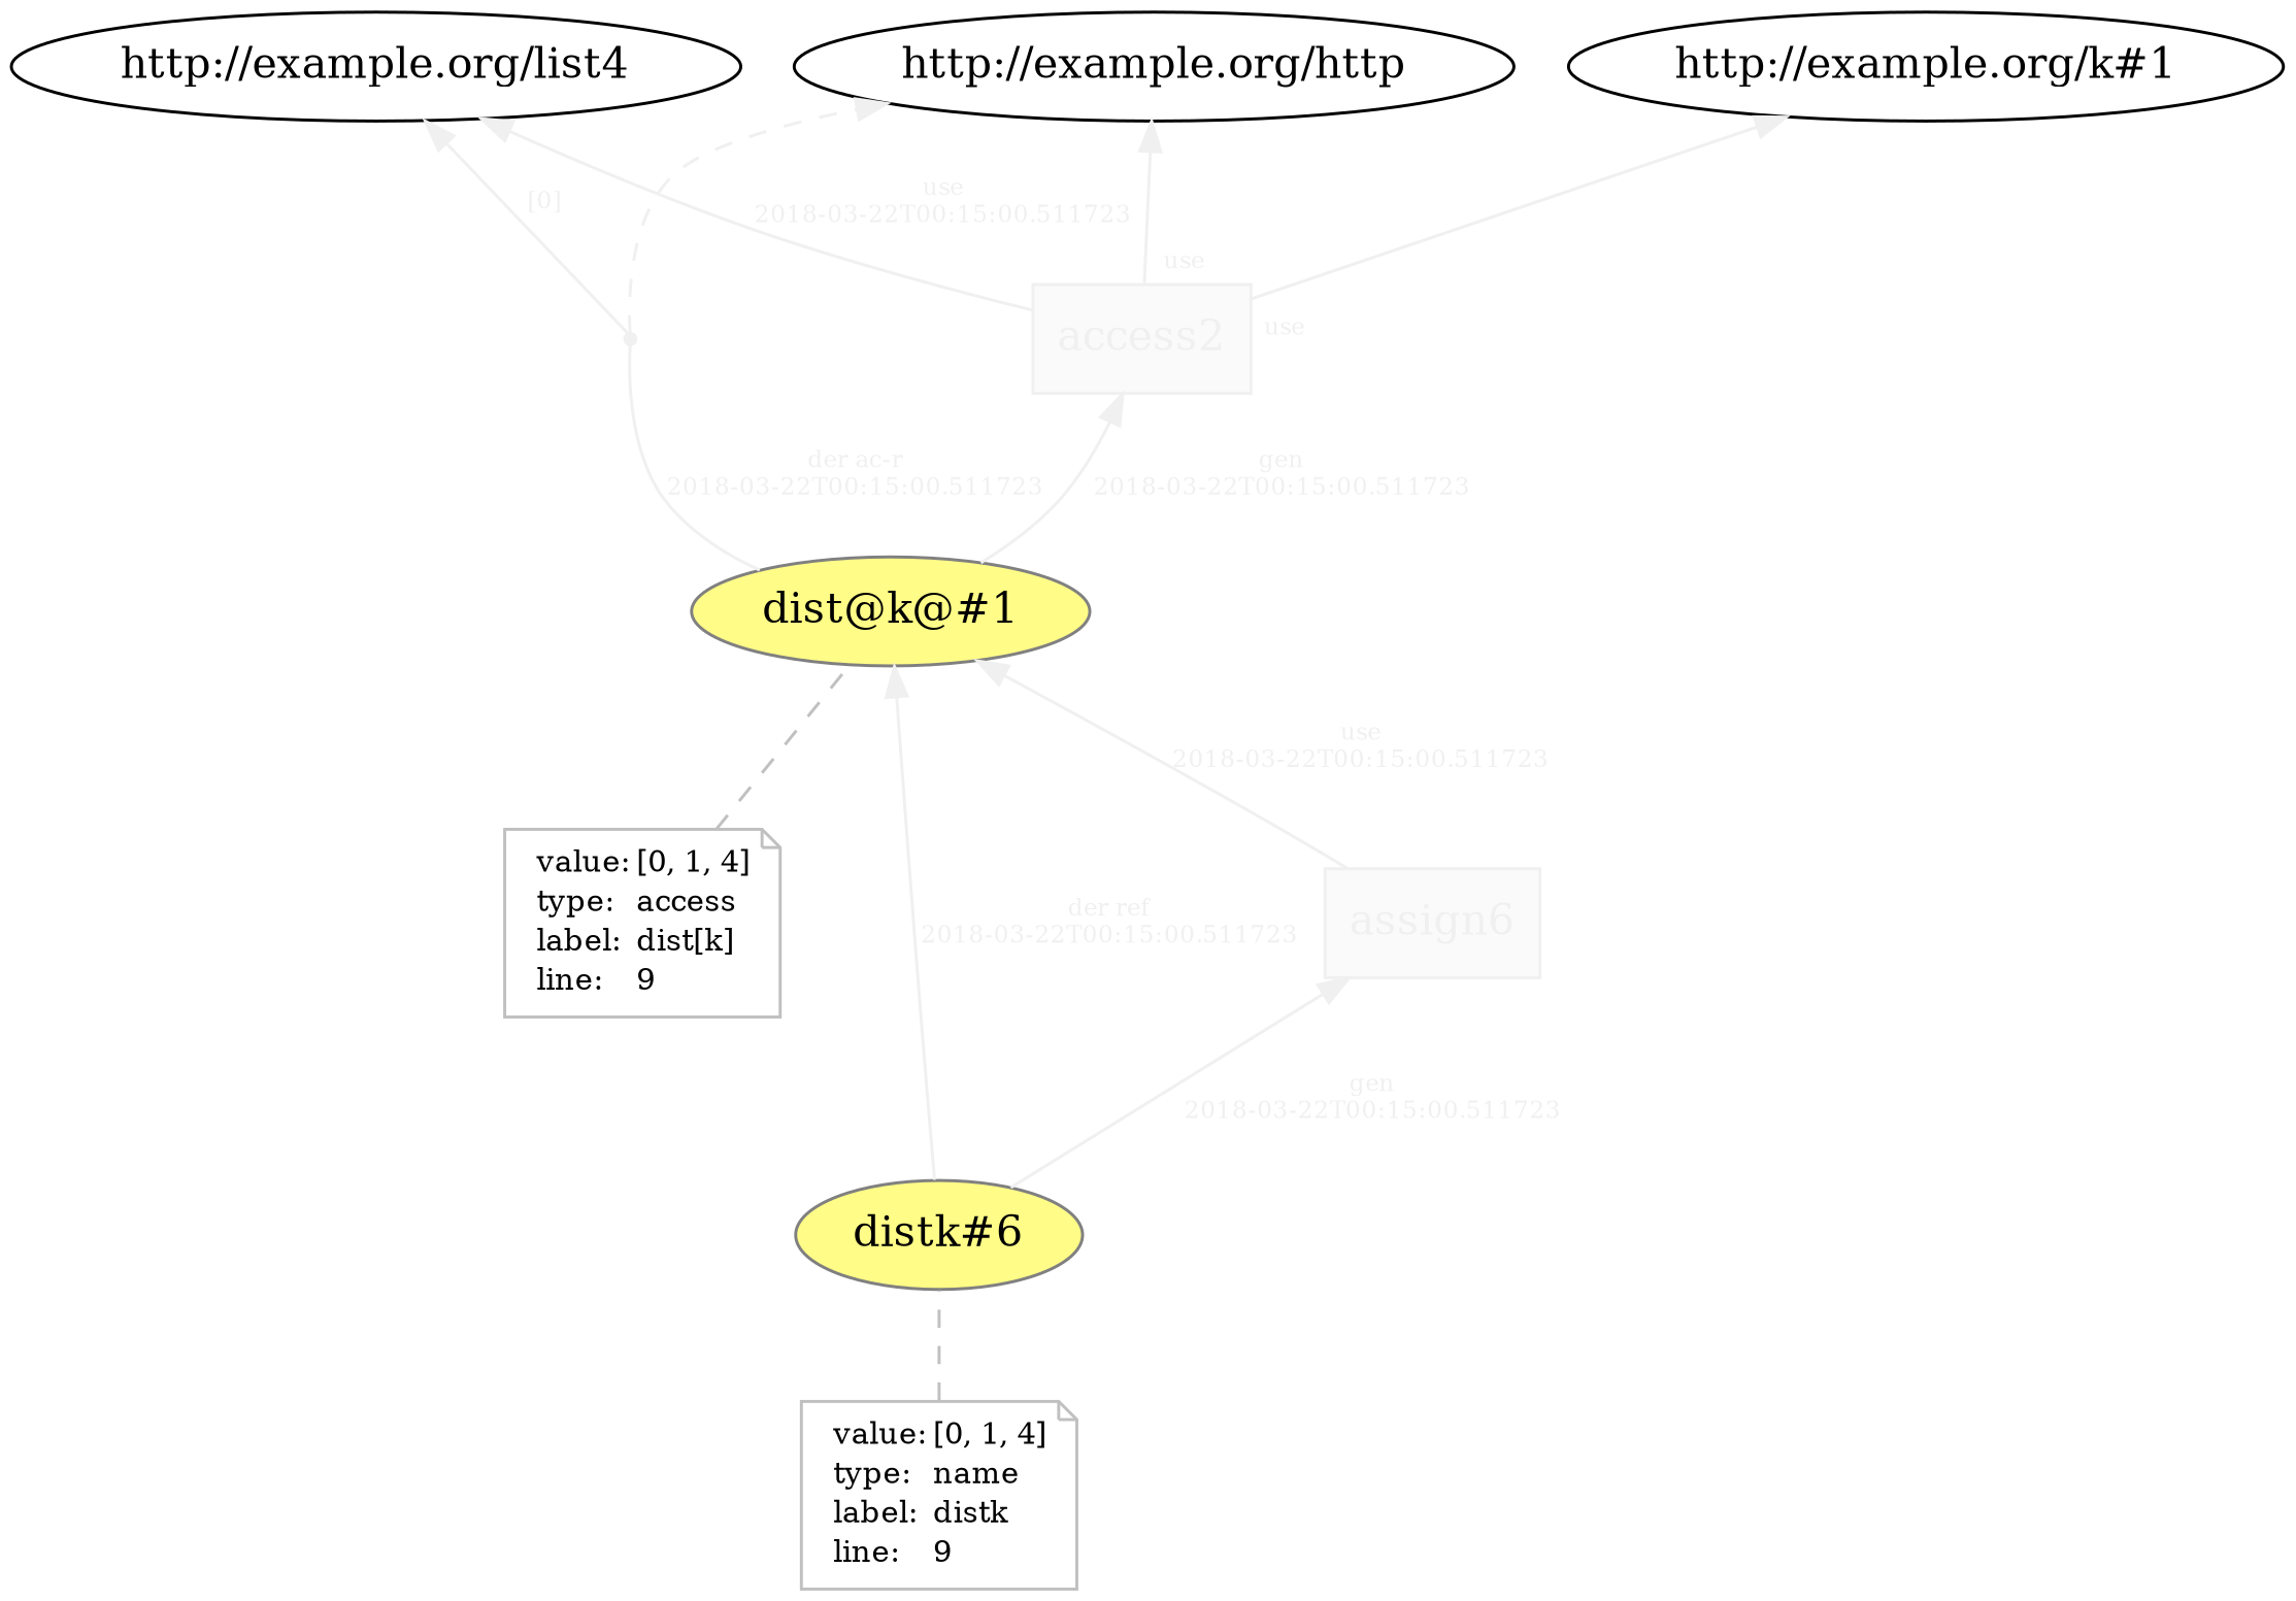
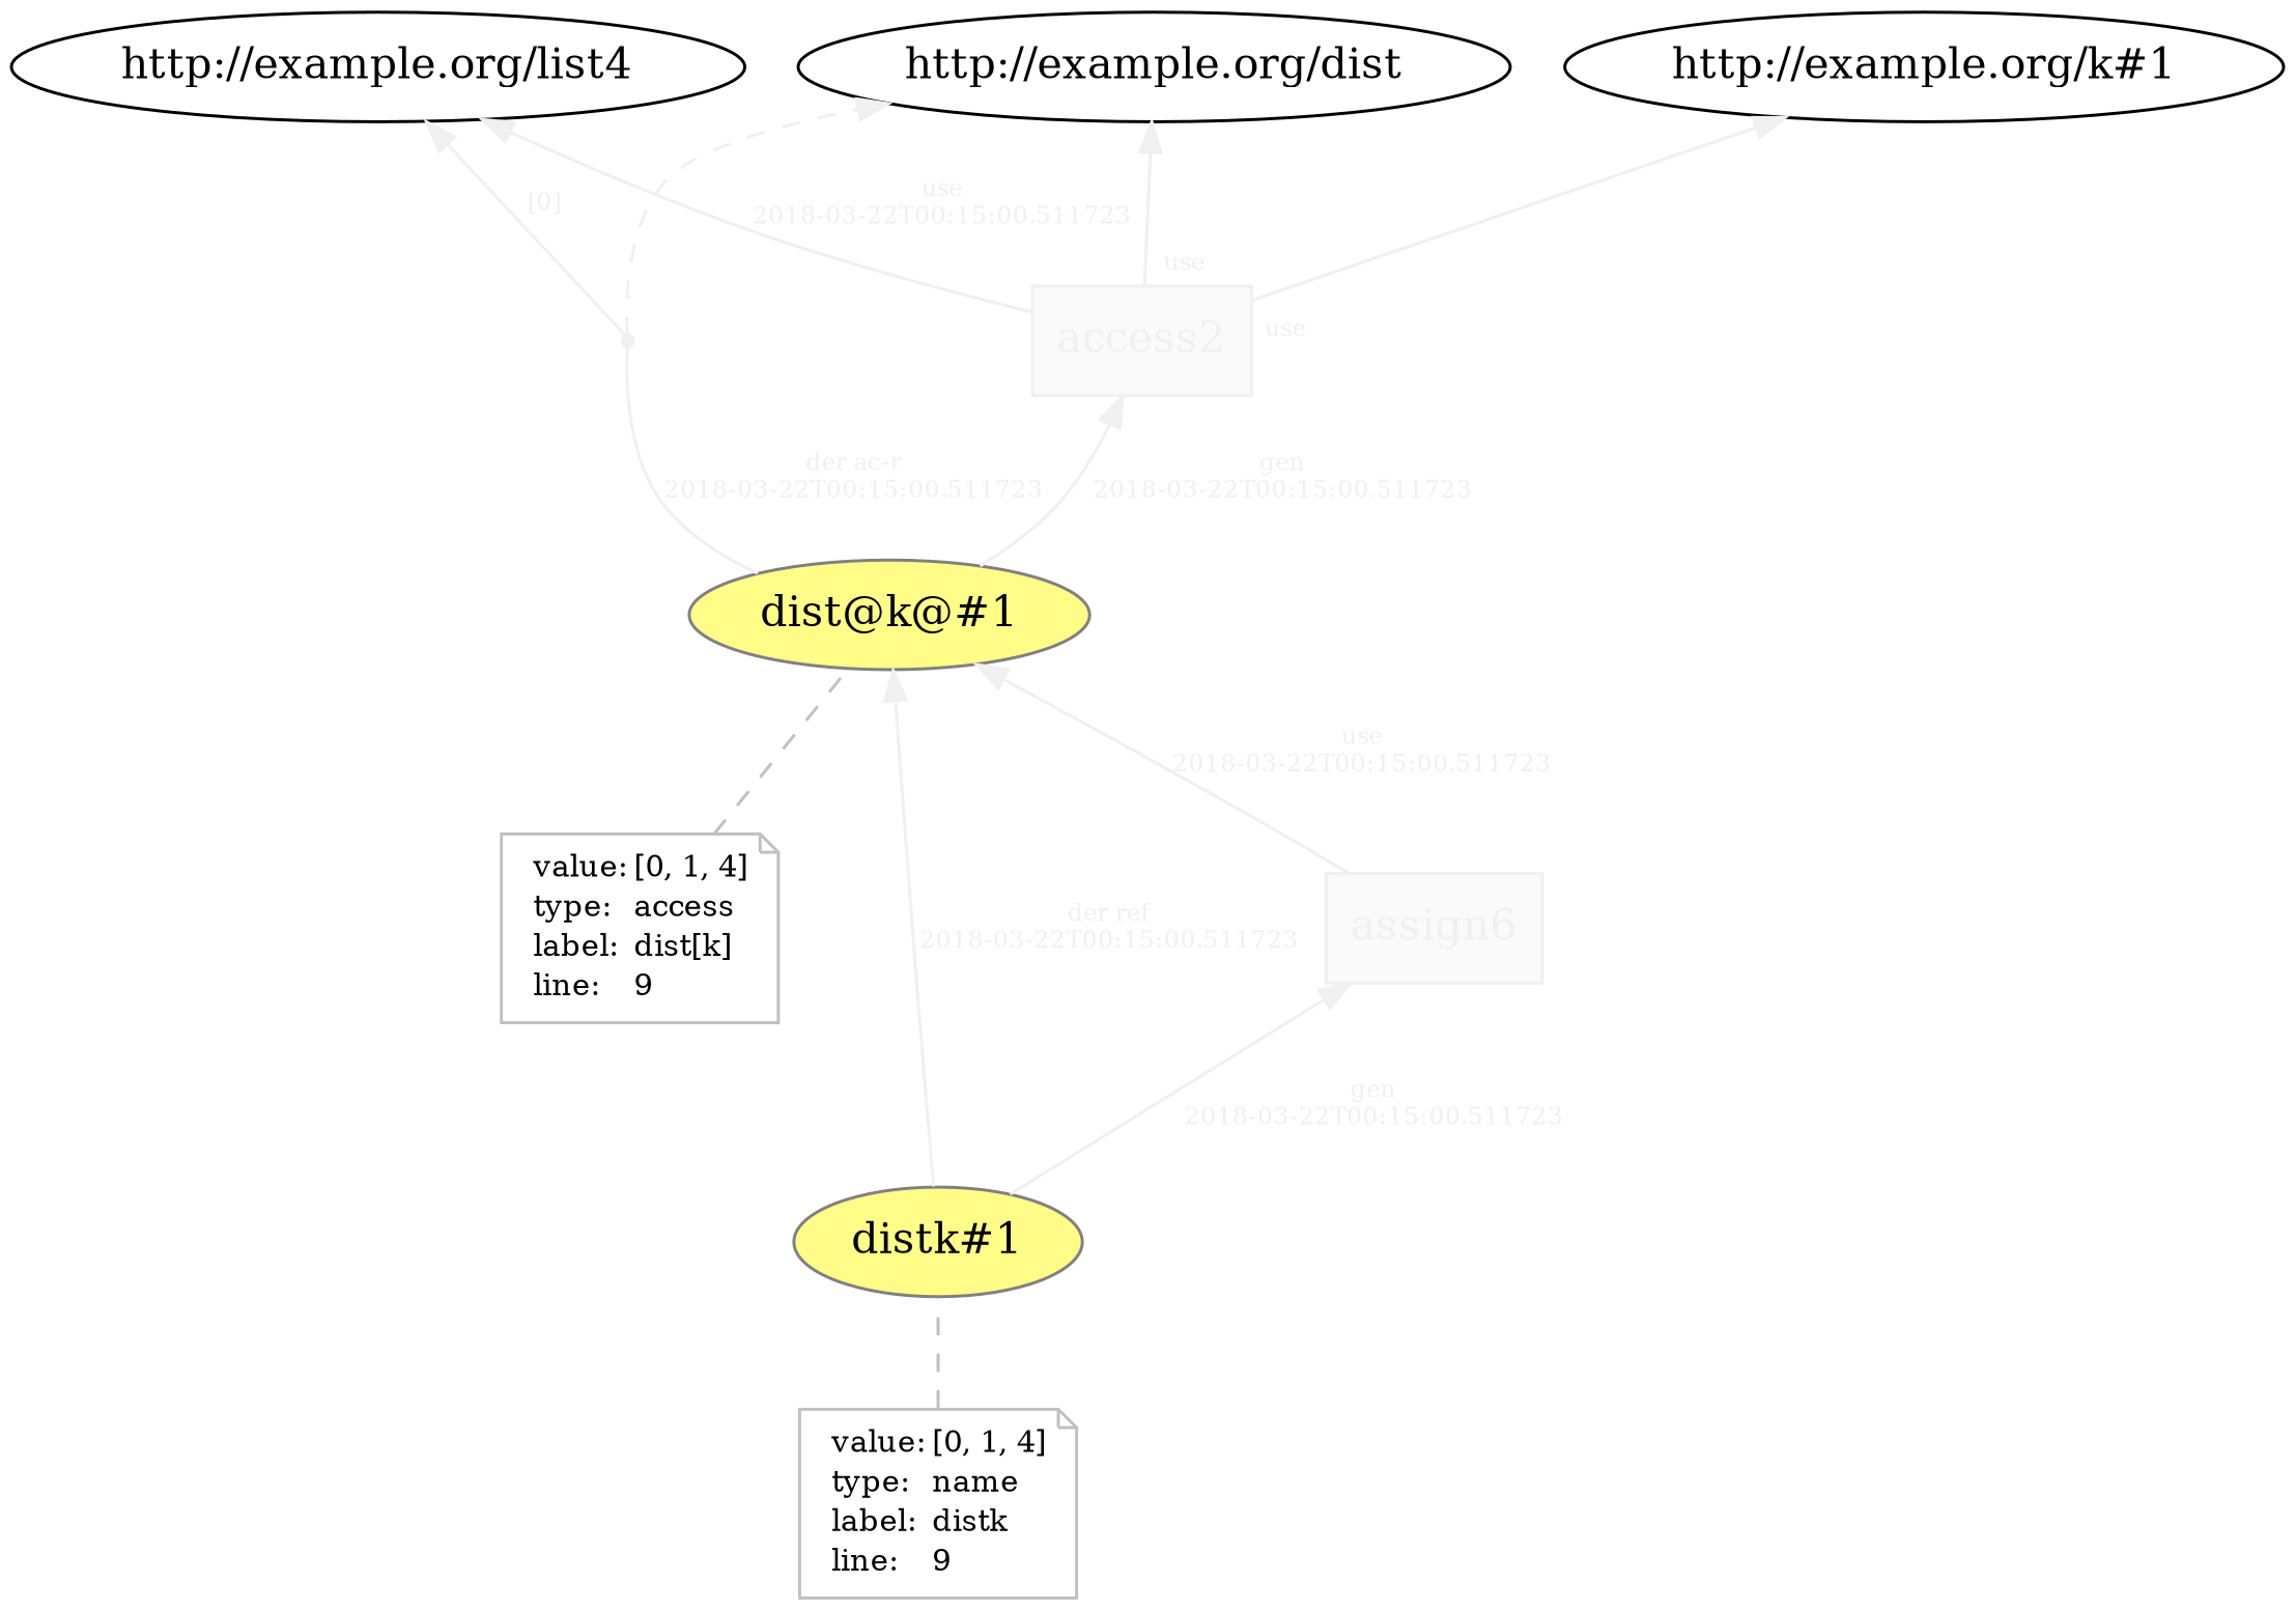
  digraph {
    rankdir=BT
    edge [angle=60.0 color="#F0F0F0" distance=1.5 fontcolor="#F0F0F0" fontsize=8 rotation=20]
    n1 [color="#808080" fillcolor="#FFFC87" label="dist@k@#1" style=filled]
    n2 [color="#F0F0F0" fillcolor="#FAFAFA" fontcolor="#F0F0F0" label=access2 shape=polygon sides=4 style=filled]
    bn0 [color="#F0F0F0" fontcolor="#F0F0F0" shape=point]
-   "http://example.org/dist" [label="http://example.org/http"]
+   "http://example.org/dist"
    n5 [label="http://example.org/list4"]
    "http://example.org/k#1"
    n7 [color=gray fontcolor=black fontsize=10 label=<<TABLE cellpadding="0" border="0"> 	<TR> 	    <TD align="left">value:</TD> 	    <TD align="left">[0, 1, 4]</TD> 	</TR> 	<TR> 	    <TD align="left">type:</TD> 	    <TD align="left">access</TD> 	</TR> 	<TR> 	    <TD align="left">label:</TD> 	    <TD align="left">dist[k]</TD> 	</TR> 	<TR> 	    <TD align="left">line:</TD> 	    <TD align="left">9</TD> 	</TR> </TABLE>> shape=note]
-   n8 [color="#808080" fillcolor="#FFFC87" label="distk#6" style=filled]
+   n8 [color="#808080" fillcolor="#FFFC87" label="distk#1" style=filled]
    n9 [color="#F0F0F0" fillcolor="#FAFAFA" fontcolor="#F0F0F0" label=assign6 shape=polygon sides=4 style=filled]
    n10 [color=gray fontcolor=black fontsize=10 label=<<TABLE cellpadding="0" border="0"> 	<TR> 	    <TD align="left">value:</TD> 	    <TD align="left">[0, 1, 4]</TD> 	</TR> 	<TR> 	    <TD align="left">type:</TD> 	    <TD align="left">name</TD> 	</TR> 	<TR> 	    <TD align="left">label:</TD> 	    <TD align="left">distk</TD> 	</TR> 	<TR> 	    <TD align="left">line:</TD> 	    <TD align="left">9</TD> 	</TR> </TABLE>> shape=note]
    n1 -> n2 [label="gen\n2018-03-22T00:15:00.511723"]
    n1 -> bn0 [arrowhead=none label="der ac-r\n2018-03-22T00:15:00.511723"]
    n2 -> "http://example.org/dist" [labelangle=60.0 labeldistance=1.5 labelfontsize=8 taillabel=use angle="" distance="" fontsize=""]
    n2 -> n5 [label="use\n2018-03-22T00:15:00.511723"]
    n2 -> "http://example.org/k#1" [labelangle=60.0 labeldistance=1.5 labelfontsize=8 taillabel=use angle="" distance="" fontsize=""]
    bn0 -> "http://example.org/dist" [style=dashed angle="" distance="" fontsize="" rotation=""]
    bn0 -> n5 [label="[0]"]
    n7 -> n1 [arrowhead=none color=gray style=dashed angle="" distance="" fontcolor="" fontsize="" rotation=""]
    n8 -> n1 [label="der ref\n2018-03-22T00:15:00.511723"]
    n8 -> n9 [label="gen\n2018-03-22T00:15:00.511723"]
    n9 -> n1 [label="use\n2018-03-22T00:15:00.511723"]
    n10 -> n8 [arrowhead=none color=gray style=dashed angle="" distance="" fontcolor="" fontsize="" rotation=""]
  }
